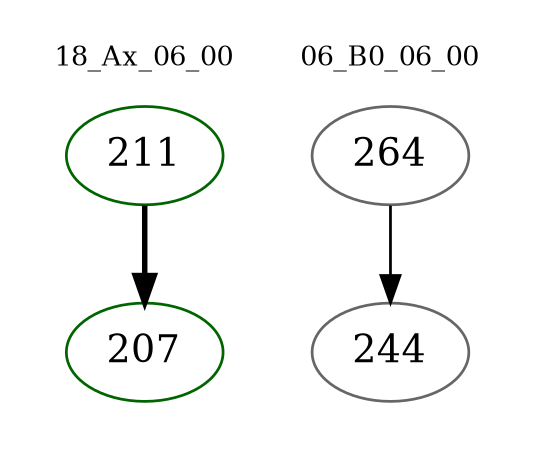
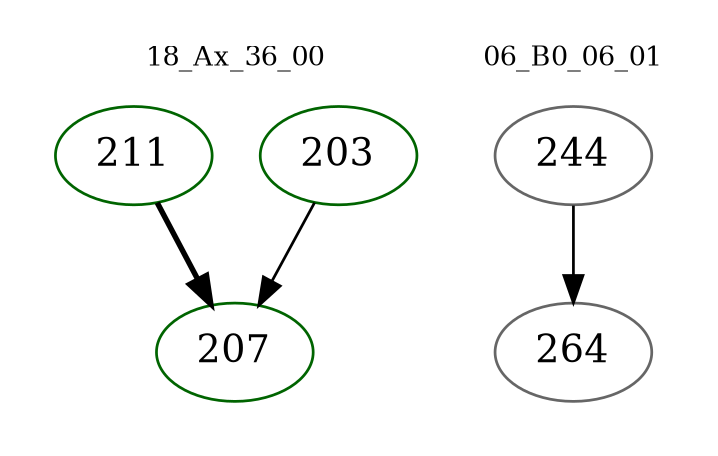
  digraph {
    node [color=darkgreen]
    edge [color=black style=solid]
+   n1 [label=203]
    n2 [label=207]
    n3 [label=211]
    n4 [color=gray40 label=244]
    n5 [color=gray40 label=264]
    subgraph cluster_1 {
      color=white
      fontsize=10
-     label="18_Ax_06_00"
+     label="18_Ax_36_00"
+     n1
      n2
      n3
    }
    subgraph cluster_2 {
      color=white
      fontsize=10
-     label="06_B0_06_00"
+     label="06_B0_06_01"
      n4
      n5
    }
+   n1 -> n2
    n3 -> n2 [style=bold]
-   n5 -> n4
+   n4 -> n5
  }
